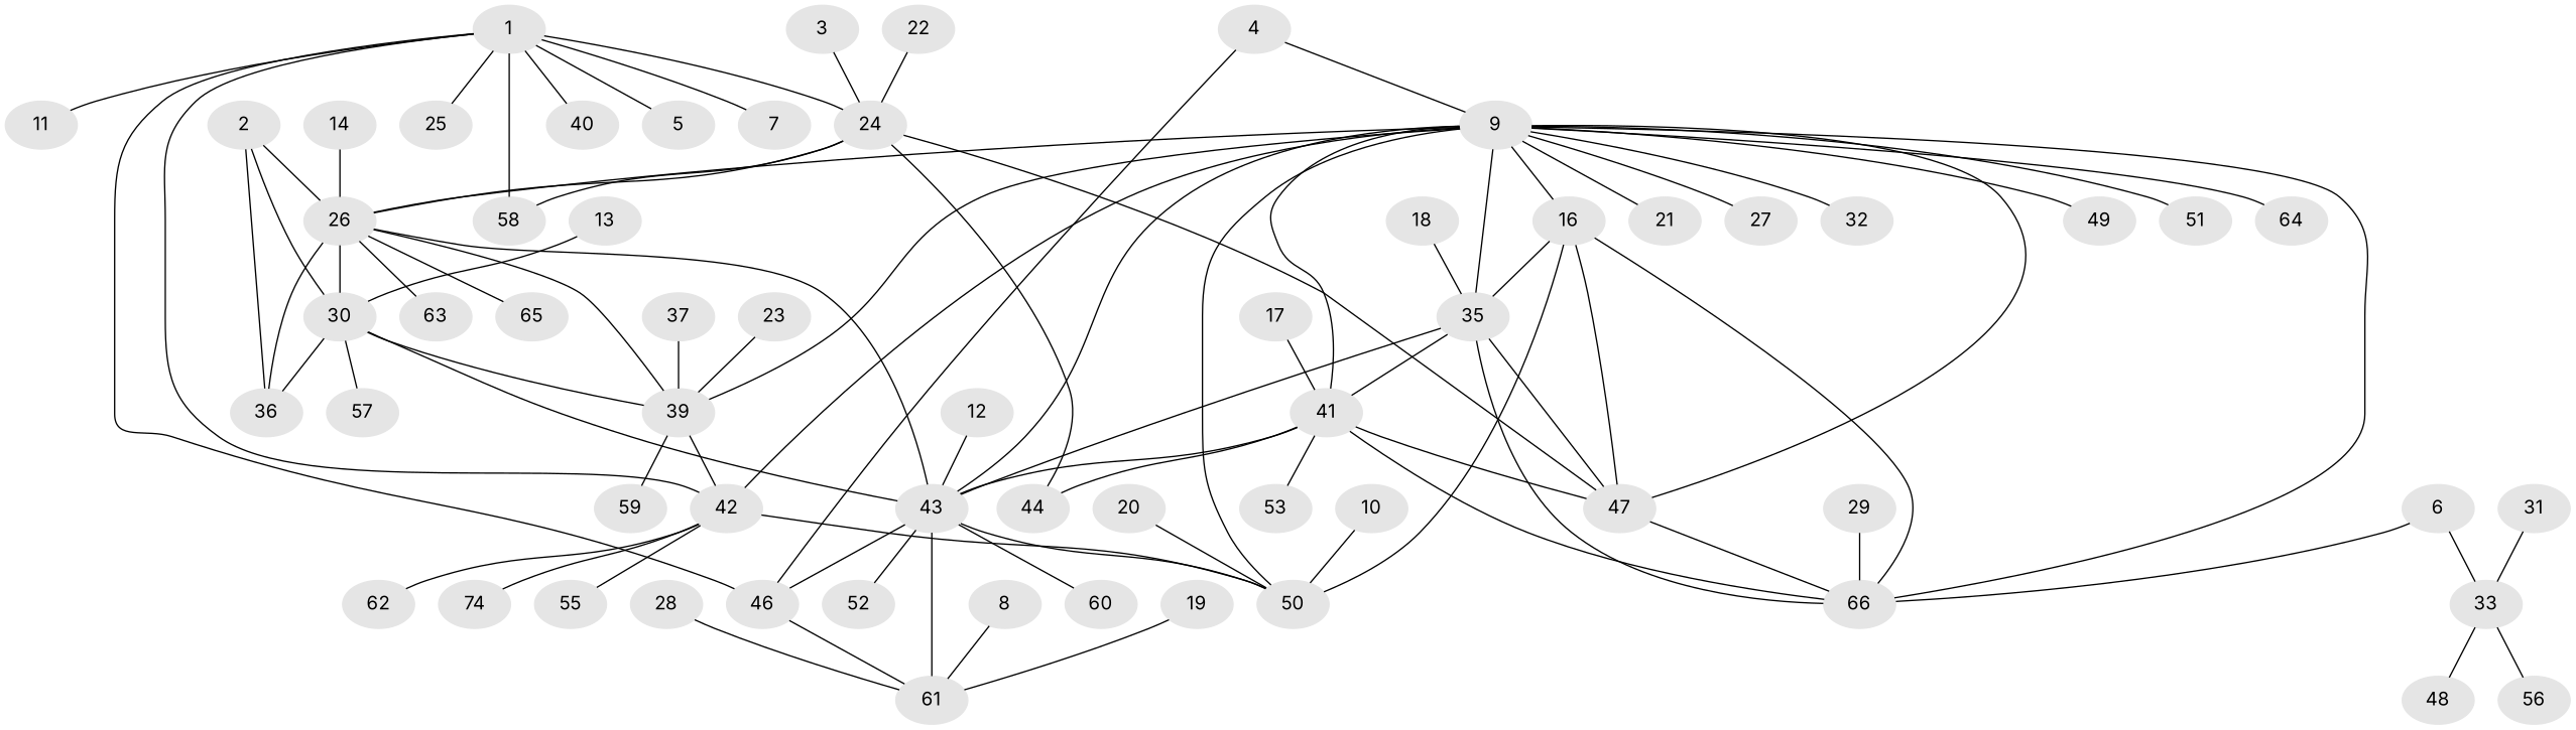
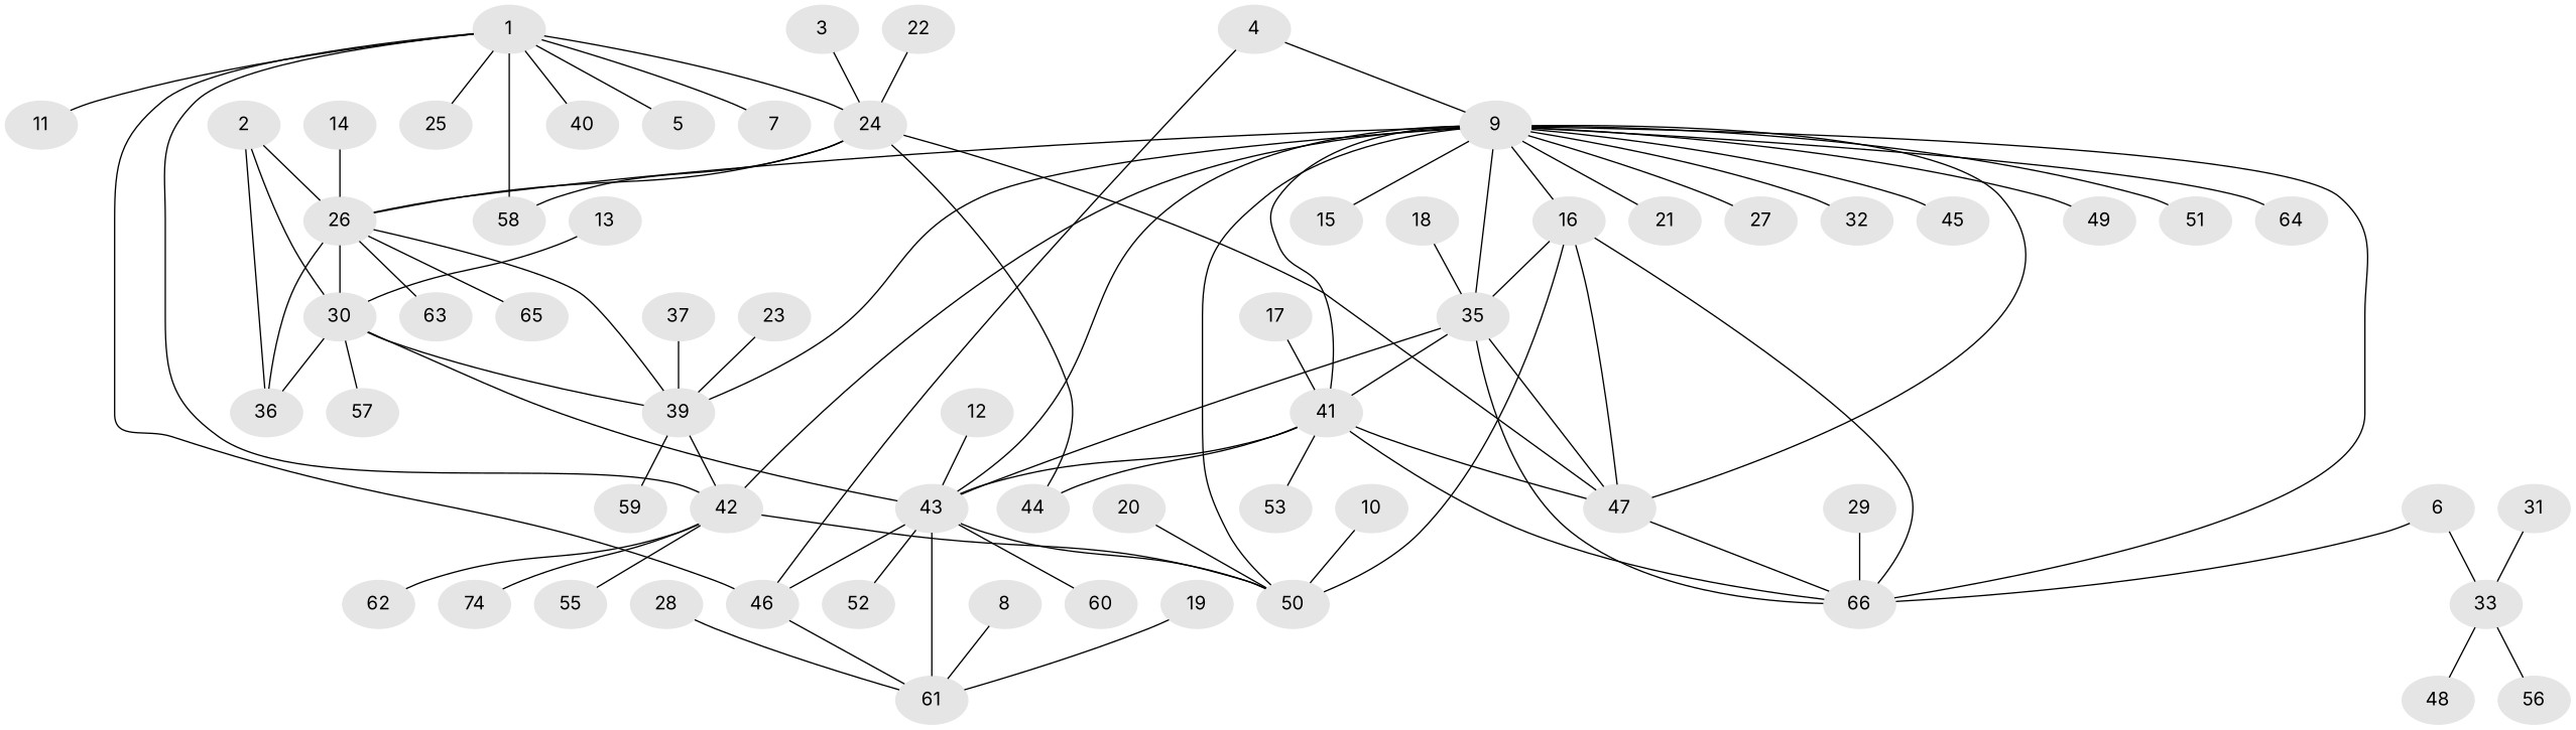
  graph {
    fontname=Inter
    node [color=gray90 fontname=Inter style=filled]
    edge [fontname=Inter weight=1.0]
    1
    5
    7
    11
    24
    25
    40
    42
    46
    58
    26
    47
    44
    50
    n15 [label=74]
    55
    62
    61
    2
    30
    36
    39
    43
    63
    65
    57
    3
    4
    9
    66
+   15
    16
    21
    27
    32
    35
    41
+   45
    49
    51
    64
    6
    33
    48
    56
    8
    59
    53
    52
    60
    10
    12
    13
    14
    17
    18
    19
    20
    22
    23
    28
    29
    31
    37
    1 -- 5
    1 -- 7
    1 -- 11
    1 -- 24 [weight=4.0]
    1 -- 25
    1 -- 40
    1 -- 42
    1 -- 46
    1 -- 58 [weight=4.0]
    24 -- 58
    24 -- 26
    24 -- 47
    24 -- 44
    42 -- 50 [weight=3.0]
    42 -- n15
    42 -- 55
    42 -- 62
    46 -- 61
    26 -- 30 [weight=3.0]
    26 -- 36 [weight=3.0]
    26 -- 39
-   26 -- 43
    26 -- 63
    26 -- 65
    47 -- 66
    2 -- 26 [weight=3.0]
    2 -- 30
    2 -- 36
    30 -- 36
    30 -- 39
    30 -- 43
    30 -- 57
    39 -- 42
    39 -- 59
    43 -- 46 [weight=4.0]
    43 -- 50
    43 -- 61 [weight=4.0]
    43 -- 52
    43 -- 60
    3 -- 24
    4 -- 46
    4 -- 9
    9 -- 42
    9 -- 26
    9 -- 47
    9 -- 50 [weight=3.0]
    9 -- 39
    9 -- 43
    9 -- 66
+   9 -- 15
    9 -- 16
    9 -- 21
    9 -- 27
    9 -- 32
    9 -- 35
    9 -- 41
+   9 -- 45
    9 -- 49
    9 -- 51
    9 -- 64
    16 -- 47
    16 -- 50
    16 -- 66
    16 -- 35
    35 -- 47
    35 -- 43
    35 -- 66
    35 -- 41
    41 -- 47
    41 -- 44
    41 -- 43
    41 -- 66
    41 -- 53
    6 -- 66
    6 -- 33
    33 -- 48
    33 -- 56
    8 -- 61
    10 -- 50
    12 -- 43
    13 -- 30
    14 -- 26
    17 -- 41
    18 -- 35
    19 -- 61
    20 -- 50
    22 -- 24
    23 -- 39
    28 -- 61
    29 -- 66
    31 -- 33
    37 -- 39
  }
